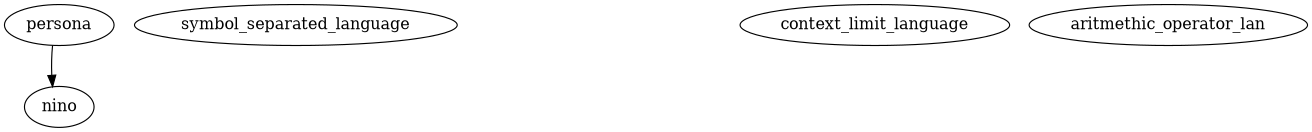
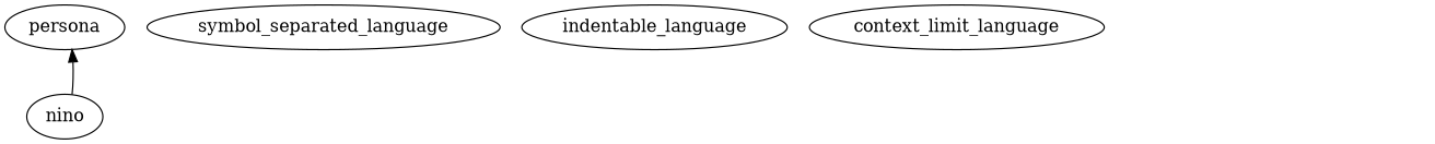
  digraph {
    persona
    nino
    symbol_separated_language
+   indentable_language
    context_limit_language
-   aritmethic_operator_lan
-   persona -> nino
+   nino -> persona
  }
